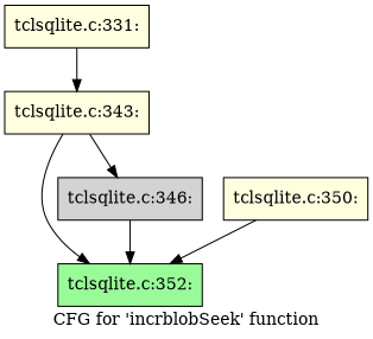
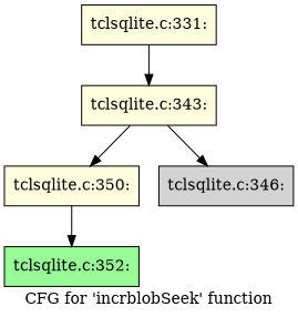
  digraph {
    label="CFG for 'incrblobSeek' function"
    node [fillcolor=lightyellow shape=record style=filled]
    n1 [label="{tclsqlite.c:331:}"]
    n2 [label="{tclsqlite.c:343:}"]
    n3 [label="{tclsqlite.c:350:}"]
    n4 [fillcolor=palegreen label="{tclsqlite.c:352:}"]
    n5 [fillcolor=lightgrey label="{tclsqlite.c:346:}"]
    n1 -> n2
-   n2 -> n4
+   n2 -> n3
    n2 -> n5
    n3 -> n4
-   n5 -> n4
  }
